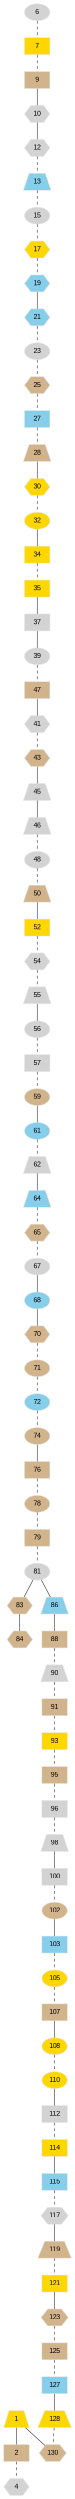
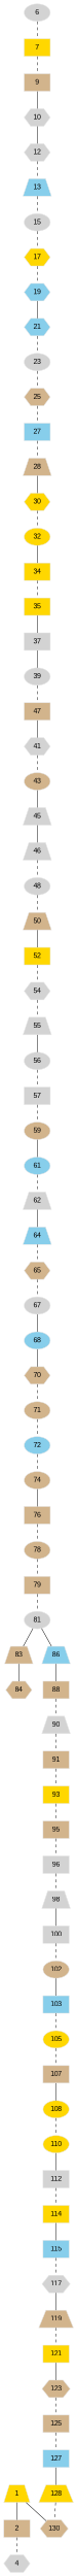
  graph {
    fontname="Liberation Sans"
    node [color=gray90 fillcolor=tan fontname="Liberation Sans" shape=box style=filled]
    edge [fontname="Liberation Sans" style=dashed]
    1 [fillcolor=gold shape=trapezium super="+132"]
    2 [super="+3"]
    130 [shape=hexagon super="+131"]
    4 [fillcolor=lightgrey shape=hexagon super="+5"]
    6 [fillcolor=lightgrey shape=ellipse]
    7 [fillcolor=gold super="+8"]
    9
    10 [fillcolor=lightgrey shape=hexagon super="+11"]
    12 [fillcolor=lightgrey shape=hexagon]
    13 [fillcolor=skyblue shape=trapezium super="+14"]
    15 [fillcolor=lightgrey shape=ellipse super="+16"]
    17 [fillcolor=gold shape=hexagon super="+18"]
    19 [fillcolor=skyblue shape=hexagon super="+20"]
    21 [fillcolor=skyblue shape=hexagon super="+22"]
    23 [fillcolor=lightgrey shape=ellipse super="+24"]
    25 [shape=hexagon super="+26"]
    27 [fillcolor=skyblue]
    28 [shape=trapezium super="+29"]
    30 [fillcolor=gold shape=hexagon super="+31"]
    32 [fillcolor=gold shape=ellipse super="+33"]
    34 [fillcolor=gold]
    35 [fillcolor=gold super="+36"]
    37 [fillcolor=lightgrey super="+38"]
    39 [fillcolor=lightgrey shape=ellipse]
    n25 [label=47]
    41 [fillcolor=lightgrey shape=hexagon super="+42"]
-   43 [shape=hexagon super="+44"]
+   43 [shape=ellipse super="+44"]
    45 [fillcolor=lightgrey shape=trapezium]
    46 [fillcolor=lightgrey shape=trapezium super="+47"]
    48 [fillcolor=lightgrey shape=ellipse super="+49"]
    50 [shape=trapezium super="+51"]
    52 [fillcolor=gold super="+53"]
    54 [fillcolor=lightgrey shape=hexagon]
    55 [fillcolor=lightgrey shape=trapezium]
    56 [fillcolor=lightgrey shape=ellipse]
    57 [fillcolor=lightgrey super="+58"]
    59 [shape=ellipse super="+60"]
    61 [fillcolor=skyblue shape=ellipse]
    62 [fillcolor=lightgrey shape=trapezium super="+63"]
    64 [fillcolor=skyblue shape=trapezium]
    65 [shape=hexagon super="+66"]
    67 [fillcolor=lightgrey shape=ellipse]
    68 [fillcolor=skyblue shape=ellipse super="+69"]
    70 [shape=hexagon]
    71 [shape=ellipse]
    72 [fillcolor=skyblue shape=ellipse super="+73"]
    74 [shape=ellipse super="+75"]
    76 [super="+77"]
    78 [shape=ellipse]
    79 [super="+80"]
    81 [fillcolor=lightgrey shape=ellipse super="+82"]
-   83 [shape=hexagon]
+   83 [shape=trapezium]
    86 [fillcolor=skyblue shape=trapezium super="+87"]
    84 [shape=hexagon super="+85"]
    88 [super="+89"]
    90 [fillcolor=lightgrey shape=trapezium]
    91 [super="+92"]
    93 [fillcolor=gold super="+94"]
    95
    96 [fillcolor=lightgrey super="+97"]
    98 [fillcolor=lightgrey shape=trapezium super="+99"]
    100 [fillcolor=lightgrey super="+101"]
    102 [shape=ellipse]
    103 [fillcolor=skyblue super="+104"]
    105 [fillcolor=gold shape=ellipse super="+106"]
    107
    108 [fillcolor=gold shape=ellipse super="+109"]
    110 [fillcolor=gold shape=ellipse super="+111"]
    112 [fillcolor=lightgrey super="+113"]
    114 [fillcolor=gold]
    115 [fillcolor=skyblue super="+116"]
    117 [fillcolor=lightgrey shape=hexagon super="+118"]
    119 [shape=trapezium super="+120"]
    121 [fillcolor=gold super="+122"]
    123 [shape=hexagon super="+124"]
    125 [super="+126"]
    127 [fillcolor=skyblue]
    128 [fillcolor=gold shape=trapezium super="+129"]
    1 -- 2 [style=solid]
    1 -- 130 [style=solid]
    2 -- 4
    6 -- 7
    7 -- 9
    9 -- 10 [style=solid]
    10 -- 12 [style=solid]
    12 -- 13
    13 -- 15
    15 -- 17
    17 -- 19
    19 -- 21 [style=solid]
    21 -- 23
    23 -- 25
    25 -- 27
    27 -- 28
    28 -- 30 [style=solid]
    30 -- 32
    32 -- 34 [style=solid]
    34 -- 35
    35 -- 37 [style=solid]
    37 -- 39 [style=solid]
    39 -- n25
    n25 -- 41 [style=solid]
    41 -- 43
    43 -- 45 [style=solid]
    45 -- 46 [style=solid]
    46 -- 48
    48 -- 50
    50 -- 52 [style=solid]
    52 -- 54
    54 -- 55
    55 -- 56 [style=solid]
    56 -- 57
    57 -- 59
    59 -- 61 [style=solid]
    61 -- 62
    62 -- 64 [style=solid]
    64 -- 65
    65 -- 67
    67 -- 68 [style=solid]
    68 -- 70 [style=solid]
    70 -- 71
    71 -- 72
    72 -- 74
    74 -- 76 [style=solid]
    76 -- 78
    78 -- 79
    79 -- 81
    81 -- 83 [style=solid]
    81 -- 86 [style=solid]
    83 -- 84 [style=solid]
    86 -- 88 [style=solid]
    88 -- 90
    90 -- 91
    91 -- 93
    93 -- 95
    95 -- 96
    96 -- 98
    98 -- 100 [style=solid]
    100 -- 102
    102 -- 103 [style=solid]
    103 -- 105
    105 -- 107
    107 -- 108 [style=solid]
    108 -- 110
    110 -- 112 [style=solid]
    112 -- 114
    114 -- 115 [style=solid]
    115 -- 117
    117 -- 119 [style=solid]
    119 -- 121
    121 -- 123 [style=solid]
    123 -- 125
    125 -- 127
    127 -- 128 [style=solid]
    128 -- 130
  }
